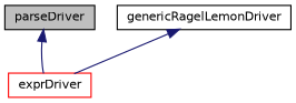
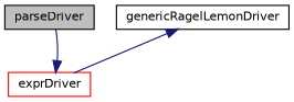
  digraph {
    node [color=black fontname=Helvetica fontsize=10 shape=record]
    edge [color=midnightblue dir=back fontname=Helvetica fontsize=10 labelfontname=Helvetica labelfontsize=10 style=solid]
    n1 [fillcolor=grey75 fontcolor=black height=0.2 label=parseDriver style=filled width=0.4]
    n2 [height=0.2 label=genericRagelLemonDriver width=0.4]
    n3 [color=red height=0.2 label=exprDriver width=0.4]
    n2 -> n3
-   n1 -> n3
+   n3 -> n1
  }
